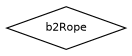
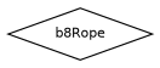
  digraph {
    rankdir=LR
-   n1 [color=black fillcolor=white fontname=Helvetica fontsize=10 height=0.2 label=b2Rope shape=diamond style=filled width=0.4]
+   n1 [color=black fillcolor=white fontname=Helvetica fontsize=10 height=0.2 label=b8Rope shape=diamond style=filled width=0.4]
  }
